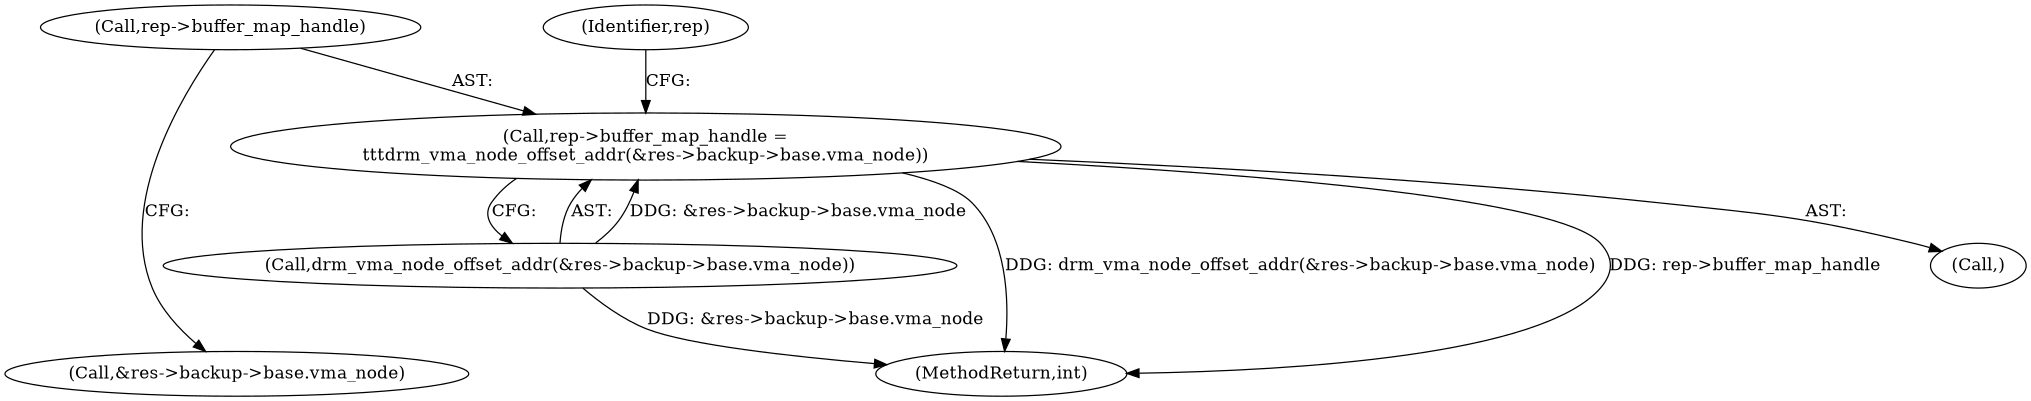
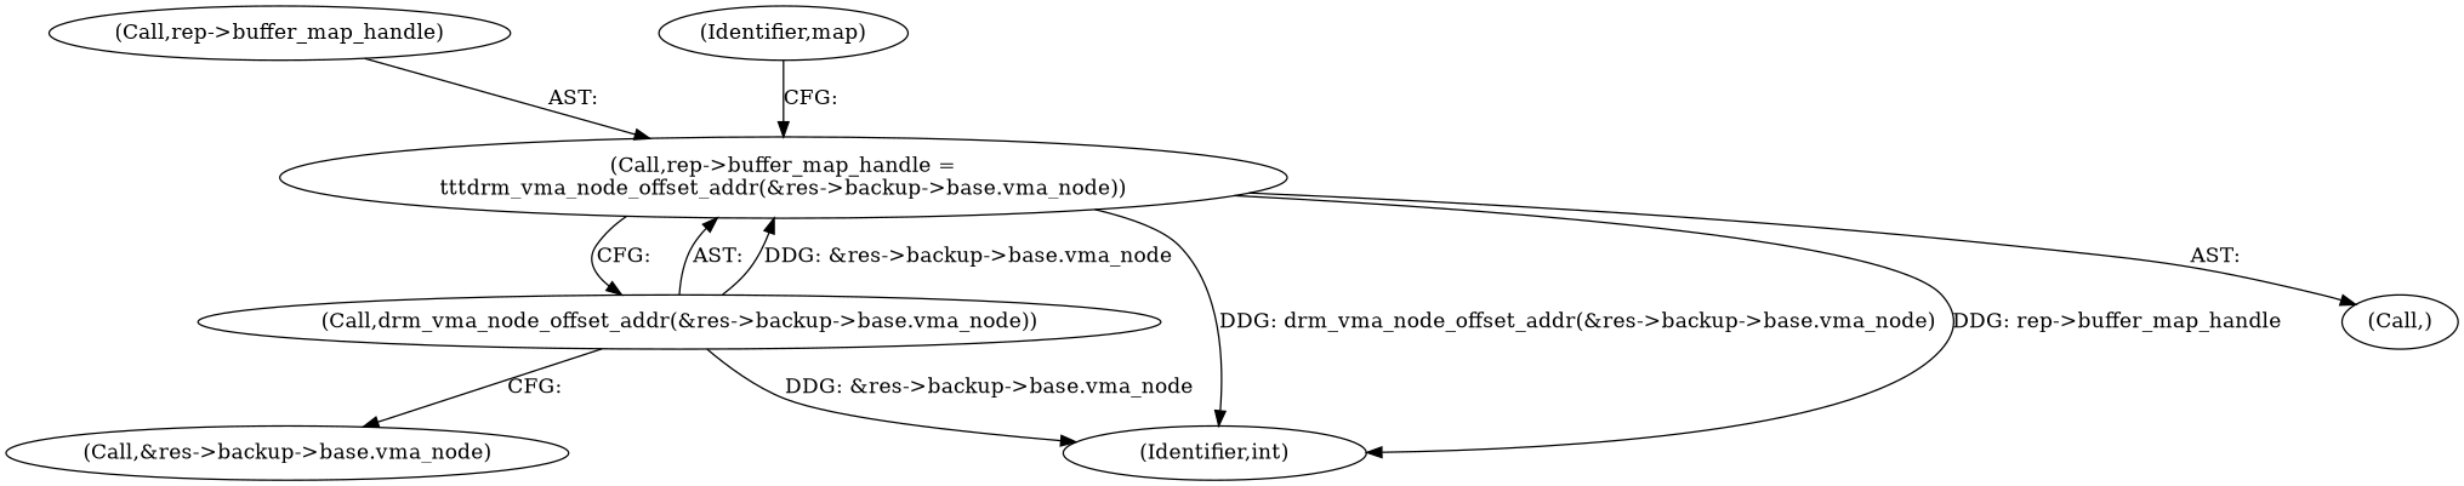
  digraph {
    n1 [label="(Call,rep->buffer_map_handle =\n\t\t\tdrm_vma_node_offset_addr(&res->backup->base.vma_node))"]
    n2 [label="(Call,drm_vma_node_offset_addr(&res->backup->base.vma_node))"]
    n3 [label="(Call,)"]
-   n4 [label="(MethodReturn,int)"]
+   n4 [label="(Identifier,int)"]
    n5 [label="(Call,&res->backup->base.vma_node)"]
    n6 [label="(Call,rep->buffer_map_handle)"]
-   n7 [label="(Identifier,rep)"]
+   n7 [label="(Identifier,map)"]
    n1 -> n2 [label="CFG: "]
    n1 -> n3 [label="AST: "]
    n1 -> n4 [label="DDG: drm_vma_node_offset_addr(&res->backup->base.vma_node)"]
    n1 -> n4 [label="DDG: rep->buffer_map_handle"]
    n2 -> n1 [label="AST: "]
    n2 -> n1 [label="DDG: &res->backup->base.vma_node"]
    n2 -> n4 [label="DDG: &res->backup->base.vma_node"]
-   n6 -> n5 [label="CFG: "]
+   n2 -> n5 [label="CFG: "]
    n6 -> n1 [label="AST: "]
    n7 -> n1 [label="CFG: "]
  }
